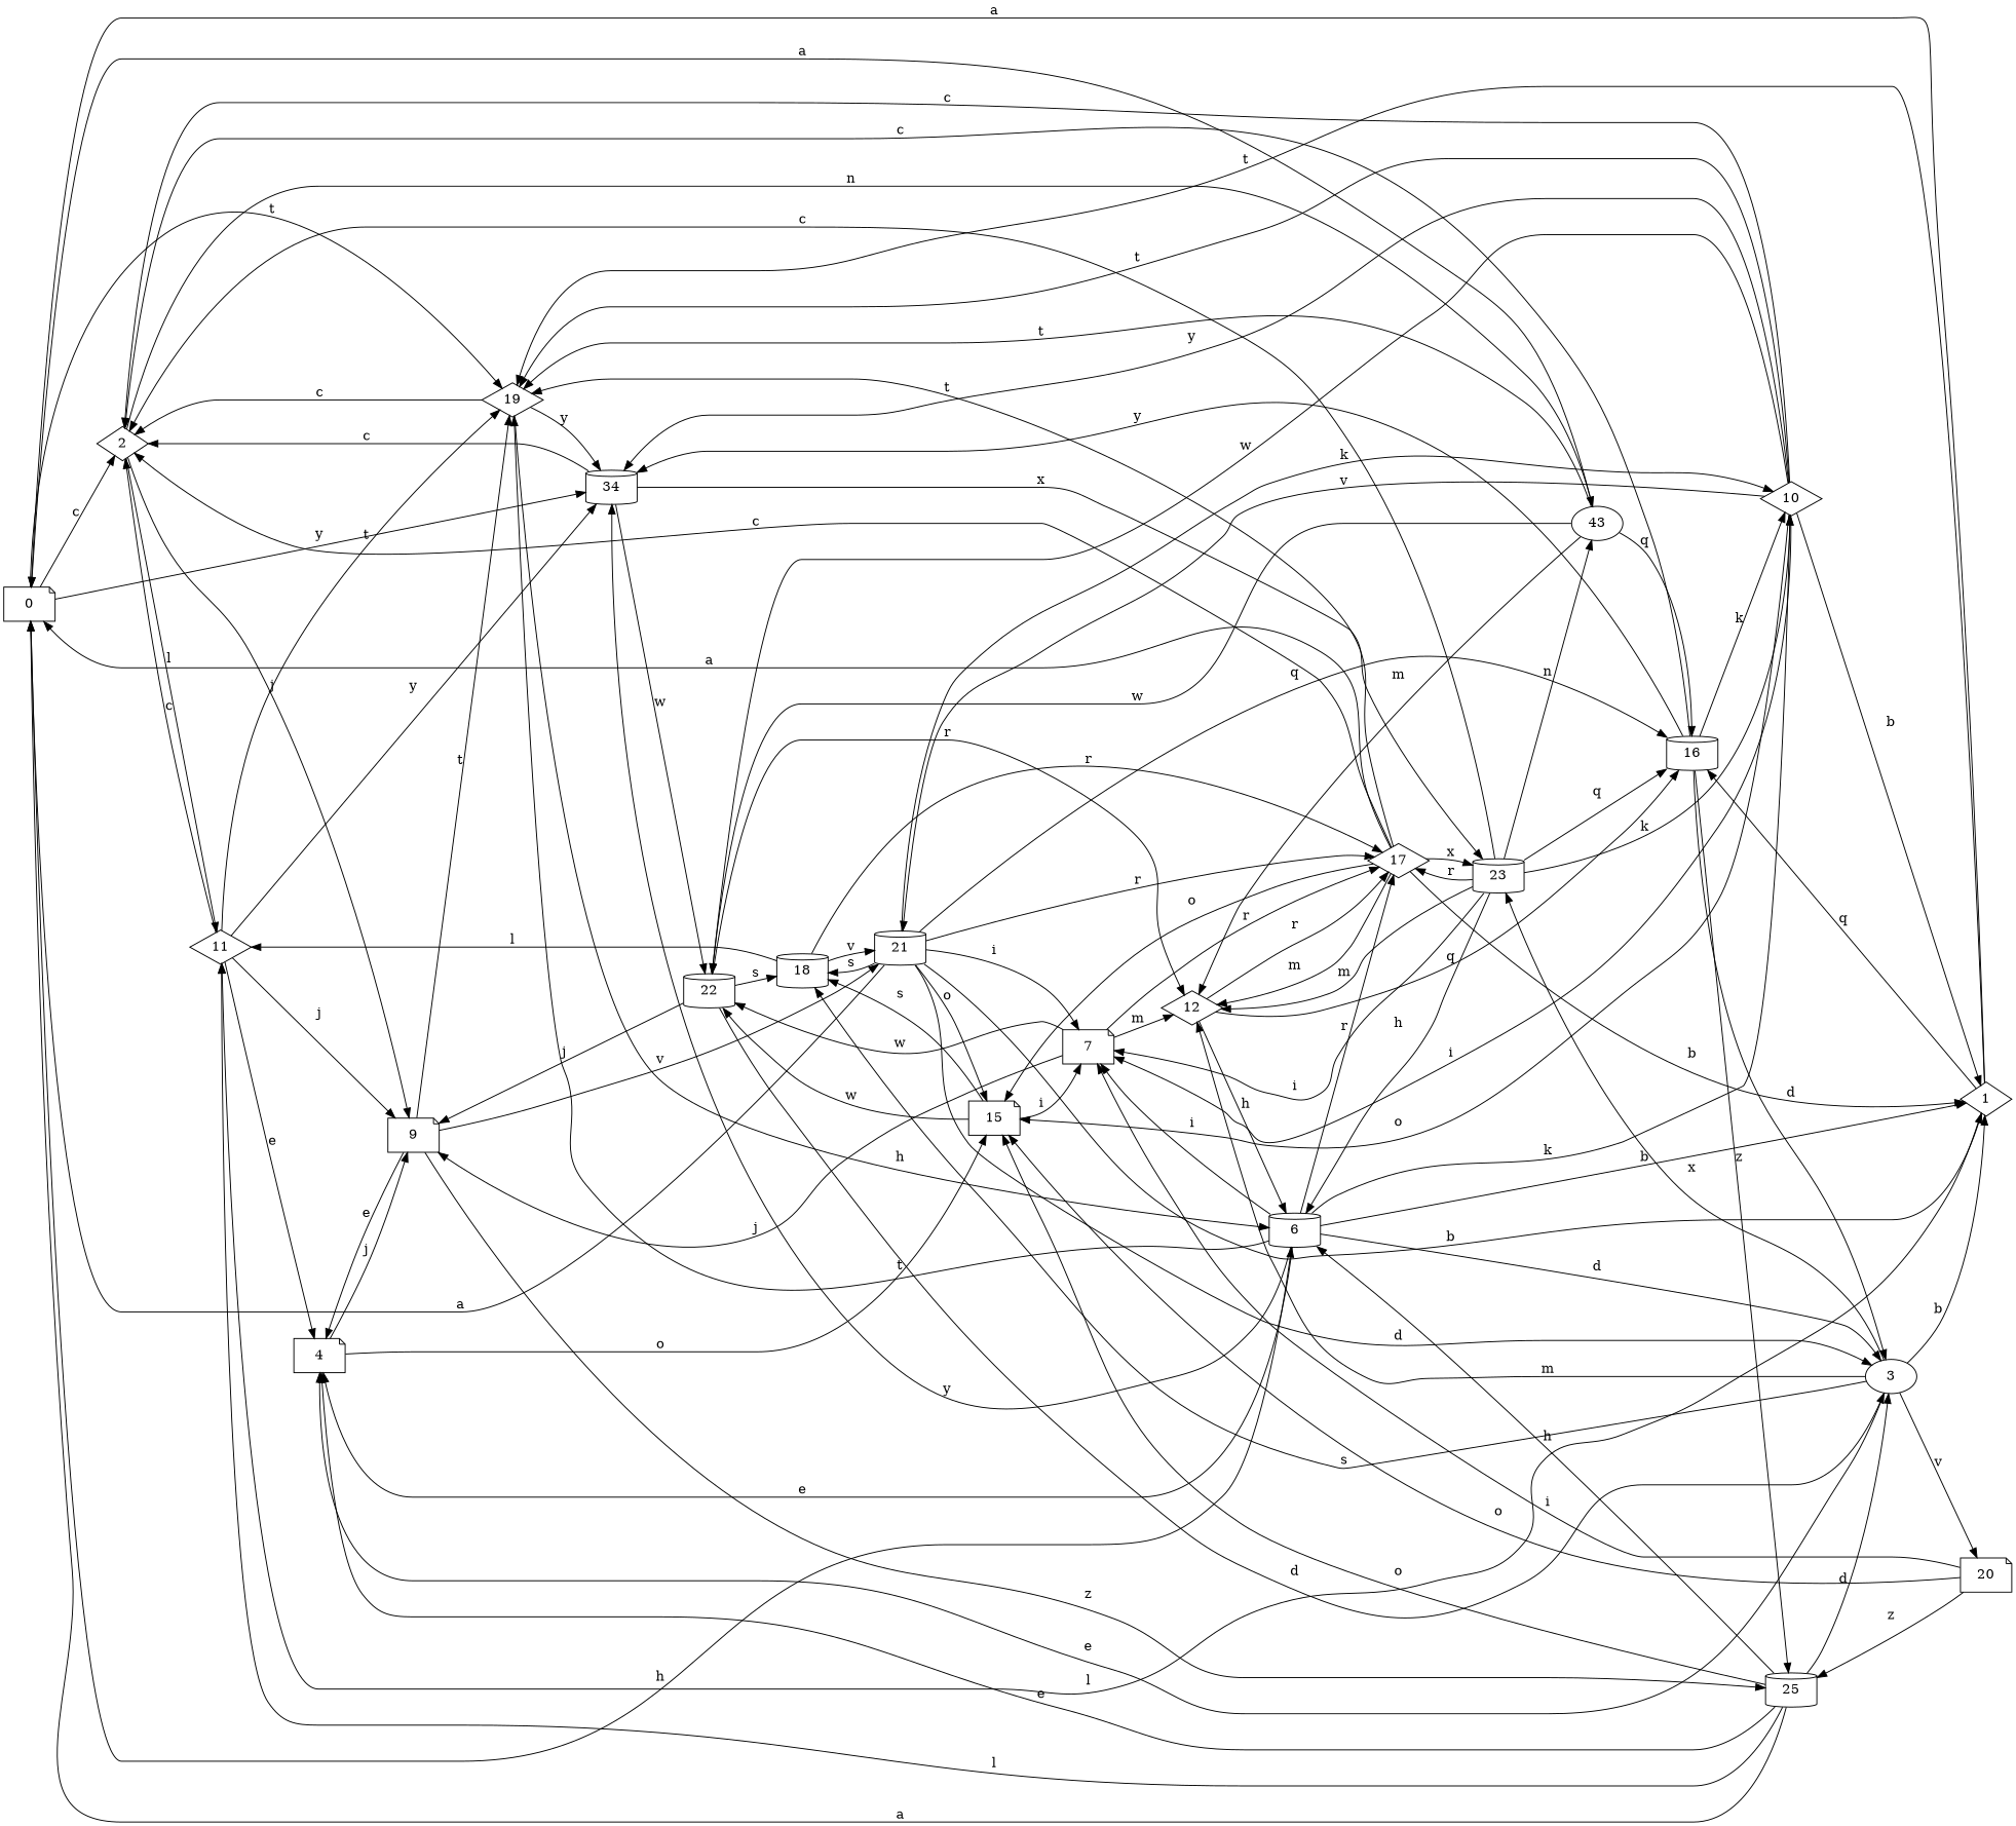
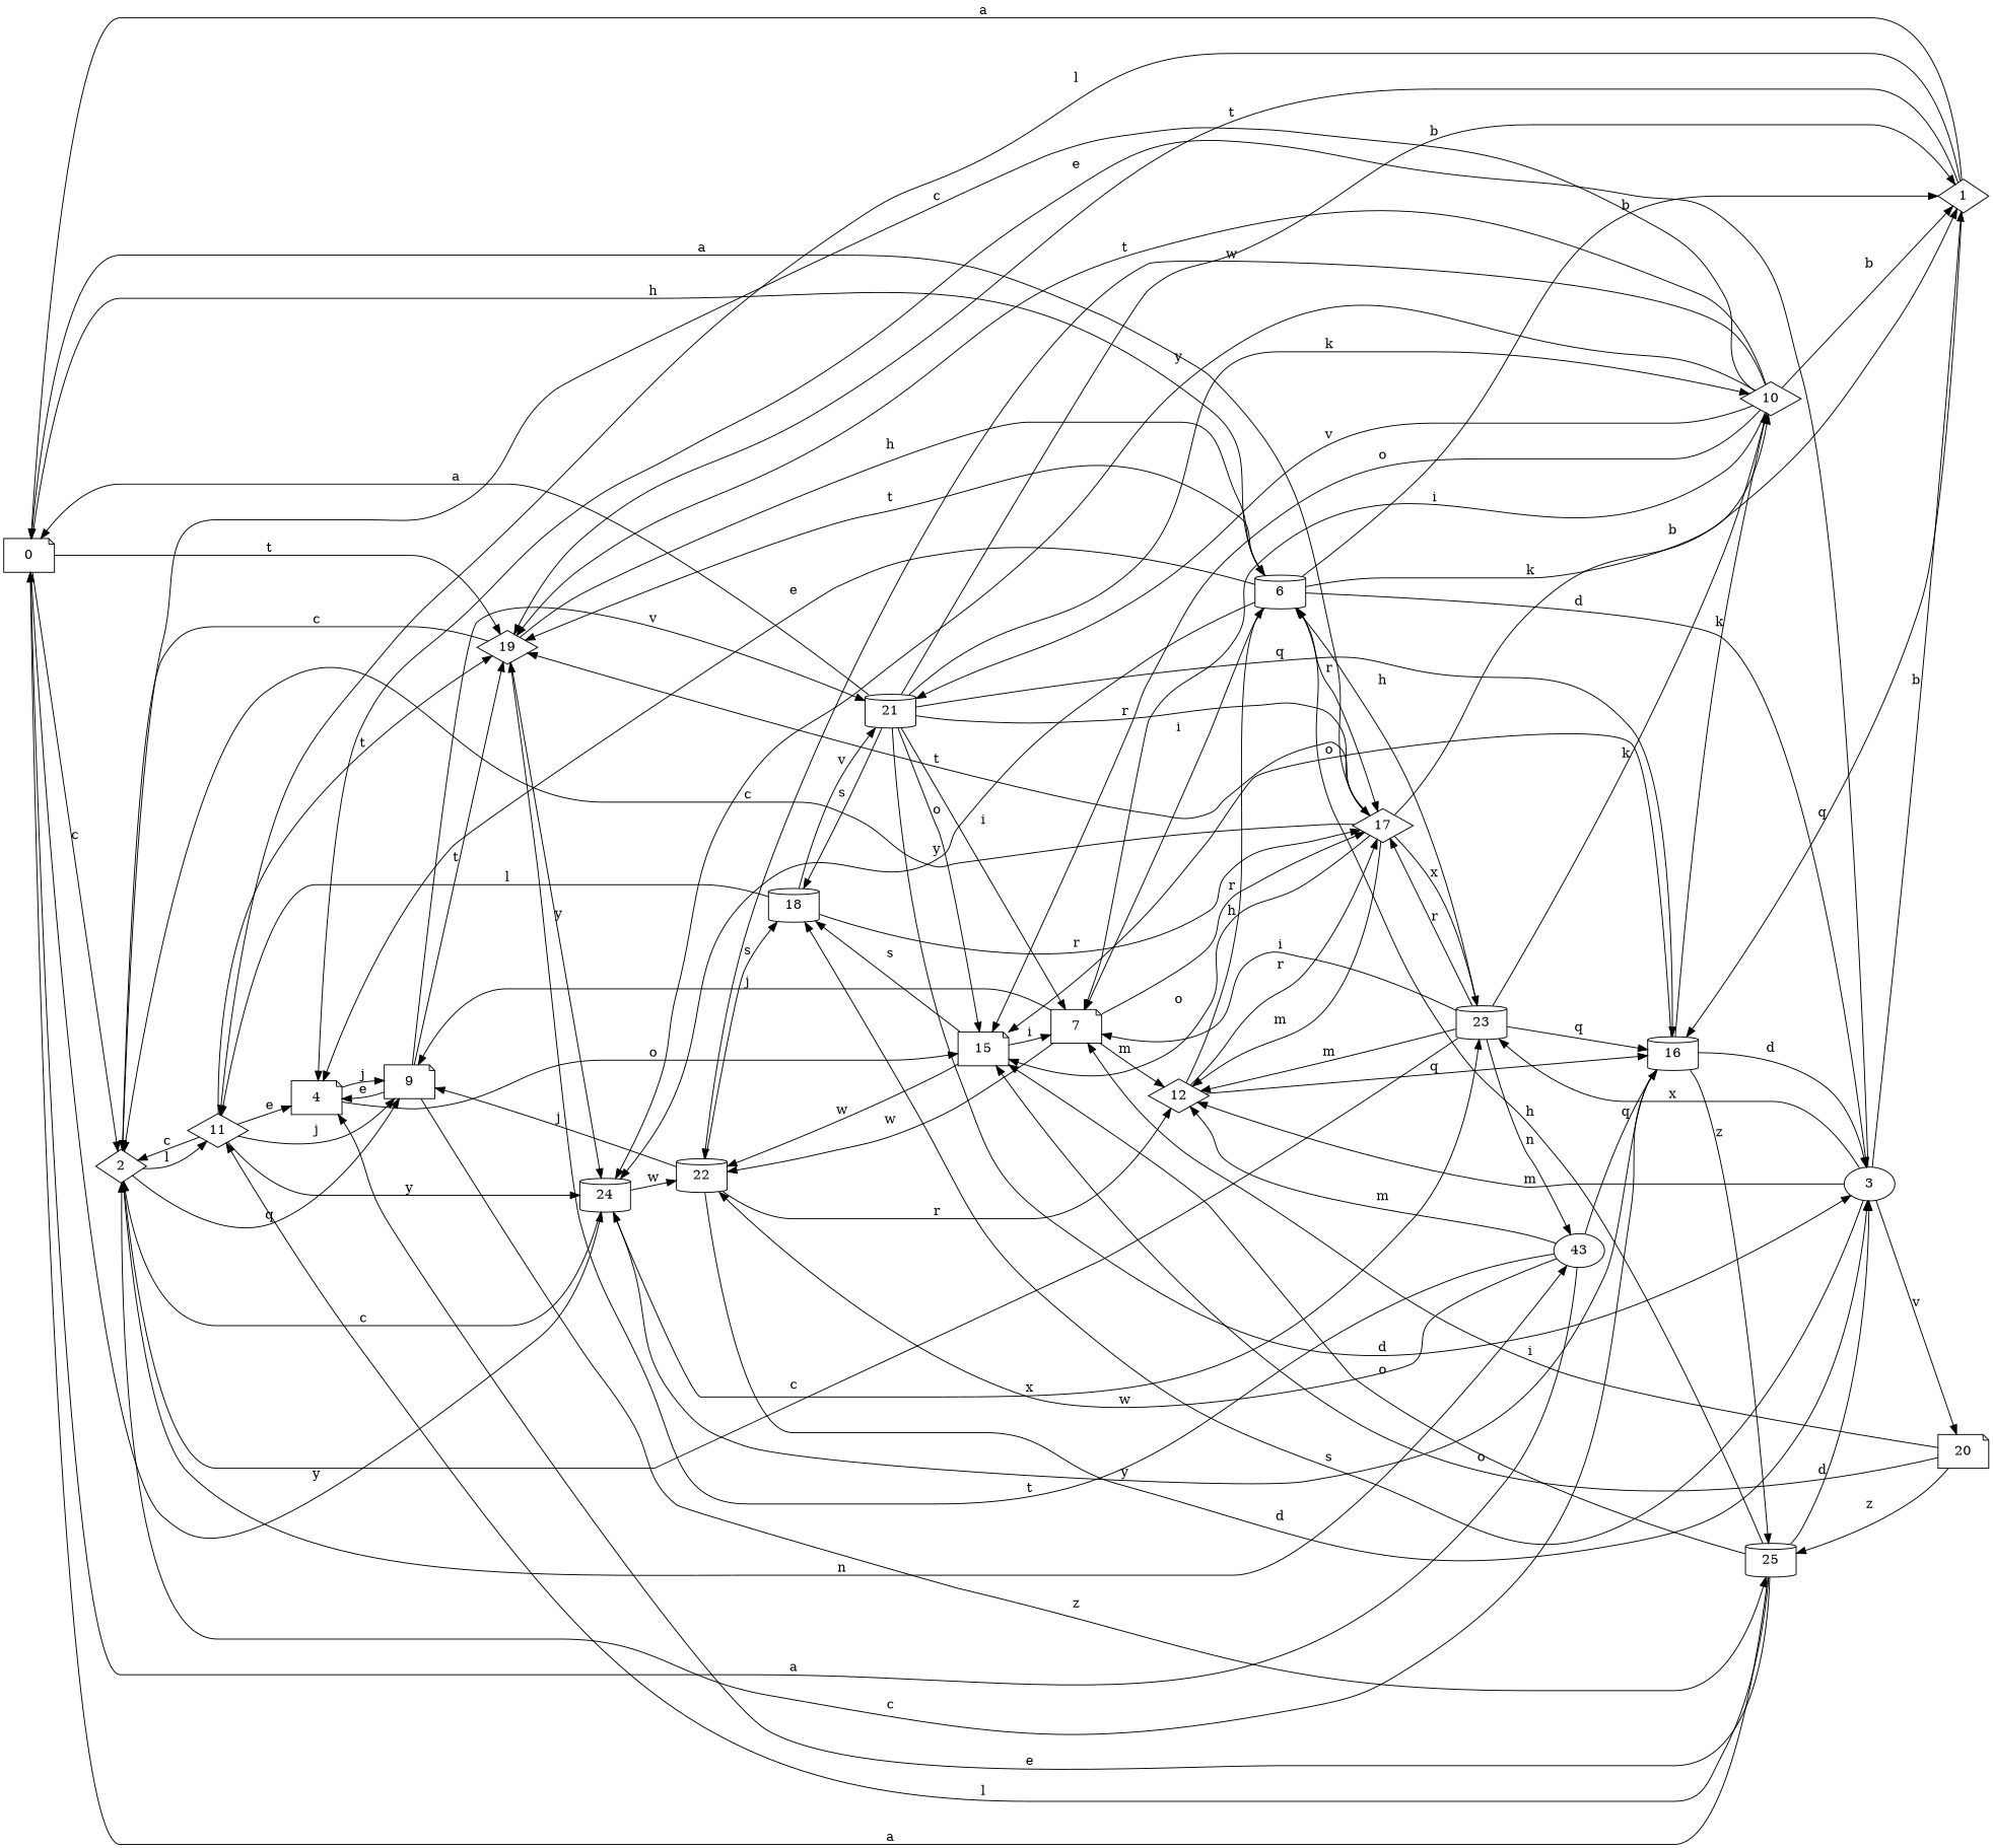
  strict digraph {
    rankdir=LR
    node [shape=cylinder]
    0 [shape=note]
    2 [shape=diamond]
    6
    19 [shape=diamond]
-   24 [label=34]
+   24
    11 [shape=diamond]
    9 [shape=note]
    n8 [label=43 shape=ellipse]
    1 [shape=diamond]
    3 [shape=ellipse]
    4 [shape=note]
    7 [shape=note]
    10 [shape=diamond]
    17 [shape=diamond]
    23
    22
    16
    15 [shape=note]
    25
    21
    12 [shape=diamond]
    18
    20 [shape=note]
    0 -> 2 [label=c]
    0 -> 6 [label=h]
    0 -> 19 [label=t]
    0 -> 24 [label=y]
    2 -> 11 [label=l]
-   2 -> 9 [label=j]
+   2 -> 9 [label=q]
    2 -> n8 [label=n]
    6 -> 19 [label=t]
    6 -> 24 [label=y]
    6 -> 1 [label=b]
    6 -> 3 [label=d]
    6 -> 4 [label=e]
    6 -> 7 [label=i]
    6 -> 10 [label=k]
    6 -> 17 [label=r]
    19 -> 2 [label=c]
    19 -> 6 [label=h]
    19 -> 24 [label=y]
    24 -> 2 [label=c]
    24 -> 23 [label=x]
    24 -> 22 [label=w]
    11 -> 2 [label=c]
    11 -> 19 [label=t]
    11 -> 24 [label=y]
    11 -> 9 [label=j]
    11 -> 4 [label=e]
    9 -> 19 [label=t]
    9 -> 4 [label=e]
    9 -> 25 [label=z]
    9 -> 21 [label=v]
    n8 -> 0 [label=a]
    n8 -> 19 [label=t]
    n8 -> 22 [label=w]
    n8 -> 16 [label=q]
    n8 -> 12 [label=m]
    1 -> 0 [label=a]
    1 -> 19 [label=t]
    1 -> 11 [label=l]
    1 -> 16 [label=q]
    3 -> 1 [label=b]
    3 -> 4 [label=e]
    3 -> 23 [label=x]
    3 -> 12 [label=m]
    3 -> 18 [label=s]
    3 -> 20 [label=v]
    4 -> 9 [label=j]
    4 -> 15 [label=o]
    7 -> 9 [label=j]
    7 -> 17 [label=r]
    7 -> 22 [label=w]
    7 -> 12 [label=m]
    10 -> 2 [label=c]
    10 -> 19 [label=t]
    10 -> 24 [label=y]
    10 -> 1 [label=b]
    10 -> 7 [label=i]
    10 -> 22 [label=w]
    10 -> 15 [label=o]
    10 -> 21 [label=v]
    17 -> 0 [label=a]
    17 -> 2 [label=c]
    17 -> 19 [label=t]
    17 -> 1 [label=b]
    17 -> 23 [label=x]
    17 -> 15 [label=o]
    17 -> 12 [label=m]
    23 -> 2 [label=c]
    23 -> 6 [label=h]
    23 -> n8 [label=n]
    23 -> 7 [label=i]
    23 -> 10 [label=k]
    23 -> 17 [label=r]
    23 -> 16 [label=q]
    23 -> 12 [label=m]
    22 -> 9 [label=j]
    22 -> 3 [label=d]
    22 -> 12 [label=r]
    22 -> 18 [label=s]
    16 -> 2 [label=c]
    16 -> 24 [label=y]
    16 -> 3 [label=d]
    16 -> 10 [label=k]
+   16 -> 15 [label=o]
    16 -> 25 [label=z]
    15 -> 7 [label=i]
    15 -> 22 [label=w]
    15 -> 18 [label=s]
    25 -> 0 [label=a]
    25 -> 6 [label=h]
    25 -> 11 [label=l]
    25 -> 3 [label=d]
    25 -> 4 [label=e]
    25 -> 15 [label=o]
    21 -> 0 [label=a]
    21 -> 1 [label=b]
    21 -> 3 [label=d]
    21 -> 7 [label=i]
    21 -> 10 [label=k]
    21 -> 17 [label=r]
    21 -> 16 [label=q]
    21 -> 15 [label=o]
    21 -> 18 [label=s]
    12 -> 6 [label=h]
    12 -> 17 [label=r]
    12 -> 16 [label=q]
    18 -> 11 [label=l]
    18 -> 17 [label=r]
    18 -> 21 [label=v]
    20 -> 7 [label=i]
    20 -> 15 [label=o]
    20 -> 25 [label=z]
  }
